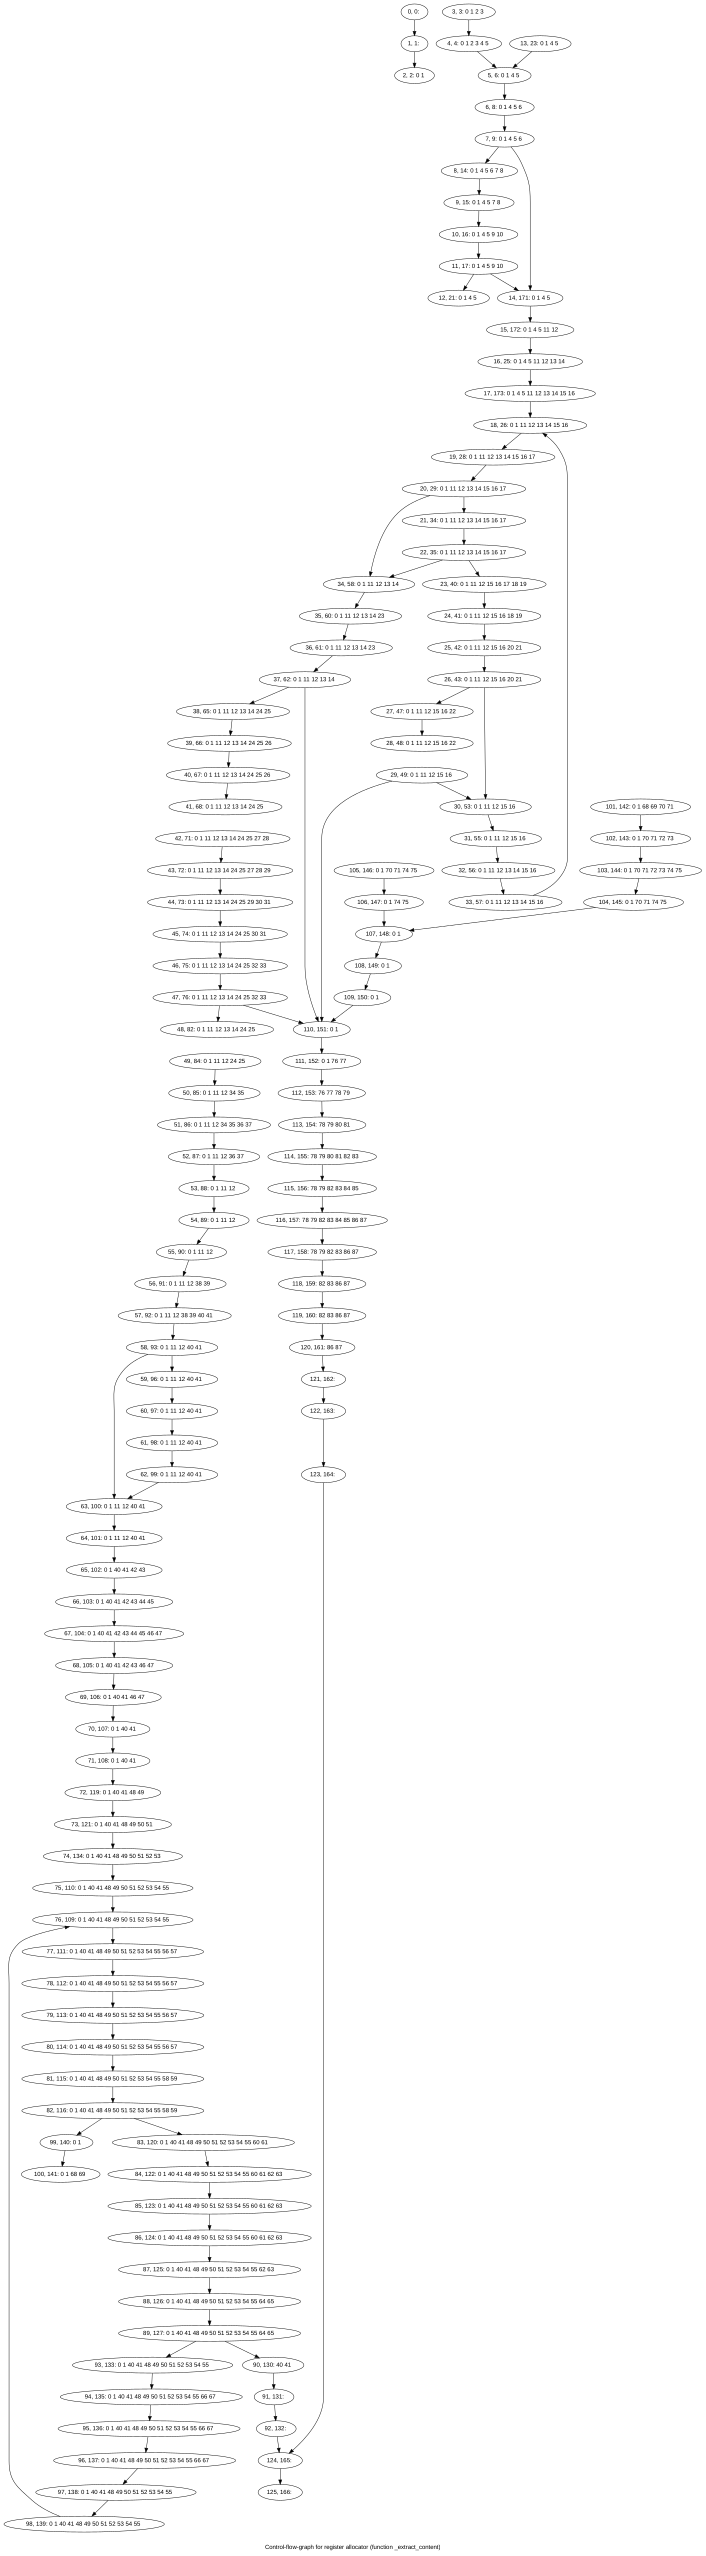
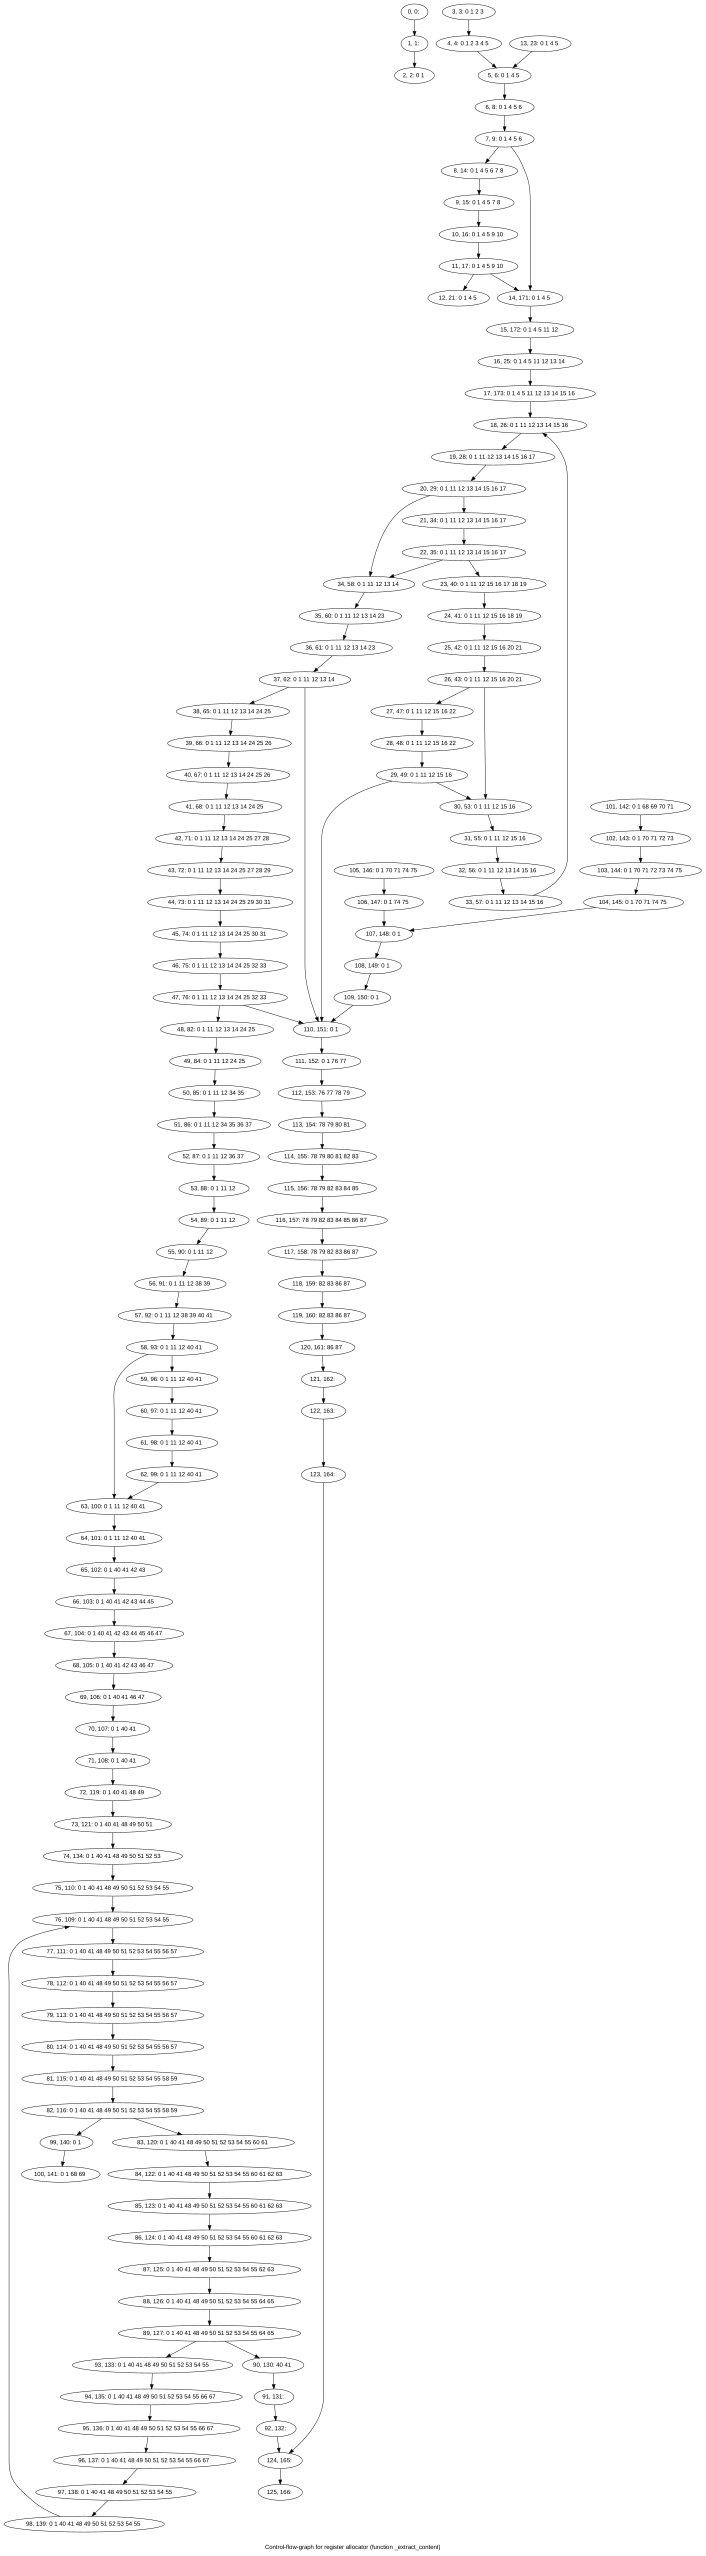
  digraph {
    fontname="Liberation Sans"
    label="Control-flow-graph for register allocator (function _extract_content)"
    node [fontname="Liberation Sans"]
    edge [fontname="Liberation Sans"]
    n1 [label="0, 0: "]
    n2 [label="1, 1: "]
    n3 [label="2, 2: 0 1 "]
    n4 [label="3, 3: 0 1 2 3 "]
    n5 [label="4, 4: 0 1 2 3 4 5 "]
    n6 [label="5, 6: 0 1 4 5 "]
    n7 [label="6, 8: 0 1 4 5 6 "]
    n8 [label="7, 9: 0 1 4 5 6 "]
    n9 [label="8, 14: 0 1 4 5 6 7 8 "]
    n10 [label="14, 171: 0 1 4 5 "]
    n11 [label="9, 15: 0 1 4 5 7 8 "]
    n12 [label="15, 172: 0 1 4 5 11 12 "]
    n13 [label="10, 16: 0 1 4 5 9 10 "]
    n14 [label="11, 17: 0 1 4 5 9 10 "]
    n15 [label="12, 21: 0 1 4 5 "]
    n16 [label="13, 23: 0 1 4 5 "]
    n17 [label="16, 25: 0 1 4 5 11 12 13 14 "]
    n18 [label="17, 173: 0 1 4 5 11 12 13 14 15 16 "]
    n19 [label="18, 26: 0 1 11 12 13 14 15 16 "]
    n20 [label="19, 28: 0 1 11 12 13 14 15 16 17 "]
    n21 [label="20, 29: 0 1 11 12 13 14 15 16 17 "]
    n22 [label="21, 34: 0 1 11 12 13 14 15 16 17 "]
    n23 [label="34, 58: 0 1 11 12 13 14 "]
    n24 [label="22, 35: 0 1 11 12 13 14 15 16 17 "]
    n25 [label="35, 60: 0 1 11 12 13 14 23 "]
    n26 [label="23, 40: 0 1 11 12 15 16 17 18 19 "]
    n27 [label="24, 41: 0 1 11 12 15 16 18 19 "]
    n28 [label="25, 42: 0 1 11 12 15 16 20 21 "]
    n29 [label="26, 43: 0 1 11 12 15 16 20 21 "]
    n30 [label="27, 47: 0 1 11 12 15 16 22 "]
    n31 [label="30, 53: 0 1 11 12 15 16 "]
    n32 [label="28, 48: 0 1 11 12 15 16 22 "]
    n33 [label="31, 55: 0 1 11 12 15 16 "]
    n34 [label="29, 49: 0 1 11 12 15 16 "]
    n35 [label="110, 151: 0 1 "]
    n36 [label="111, 152: 0 1 76 77 "]
    n37 [label="32, 56: 0 1 11 12 13 14 15 16 "]
    n38 [label="33, 57: 0 1 11 12 13 14 15 16 "]
    n39 [label="36, 61: 0 1 11 12 13 14 23 "]
    n40 [label="37, 62: 0 1 11 12 13 14 "]
    n41 [label="38, 65: 0 1 11 12 13 14 24 25 "]
    n42 [label="39, 66: 0 1 11 12 13 14 24 25 26 "]
    n43 [label="40, 67: 0 1 11 12 13 14 24 25 26 "]
    n44 [label="41, 68: 0 1 11 12 13 14 24 25 "]
    n45 [label="42, 71: 0 1 11 12 13 14 24 25 27 28 "]
    n46 [label="43, 72: 0 1 11 12 13 14 24 25 27 28 29 "]
    n47 [label="44, 73: 0 1 11 12 13 14 24 25 29 30 31 "]
    n48 [label="45, 74: 0 1 11 12 13 14 24 25 30 31 "]
    n49 [label="46, 75: 0 1 11 12 13 14 24 25 32 33 "]
    n50 [label="47, 76: 0 1 11 12 13 14 24 25 32 33 "]
    n51 [label="48, 82: 0 1 11 12 13 14 24 25 "]
    n52 [label="49, 84: 0 1 11 12 24 25 "]
    n53 [label="50, 85: 0 1 11 12 34 35 "]
    n54 [label="51, 86: 0 1 11 12 34 35 36 37 "]
    n55 [label="52, 87: 0 1 11 12 36 37 "]
    n56 [label="53, 88: 0 1 11 12 "]
    n57 [label="54, 89: 0 1 11 12 "]
    n58 [label="55, 90: 0 1 11 12 "]
    n59 [label="56, 91: 0 1 11 12 38 39 "]
    n60 [label="57, 92: 0 1 11 12 38 39 40 41 "]
    n61 [label="58, 93: 0 1 11 12 40 41 "]
    n62 [label="59, 96: 0 1 11 12 40 41 "]
    n63 [label="63, 100: 0 1 11 12 40 41 "]
    n64 [label="60, 97: 0 1 11 12 40 41 "]
    n65 [label="64, 101: 0 1 11 12 40 41 "]
    n66 [label="61, 98: 0 1 11 12 40 41 "]
    n67 [label="62, 99: 0 1 11 12 40 41 "]
    n68 [label="65, 102: 0 1 40 41 42 43 "]
    n69 [label="66, 103: 0 1 40 41 42 43 44 45 "]
    n70 [label="67, 104: 0 1 40 41 42 43 44 45 46 47 "]
    n71 [label="68, 105: 0 1 40 41 42 43 46 47 "]
    n72 [label="69, 106: 0 1 40 41 46 47 "]
    n73 [label="70, 107: 0 1 40 41 "]
    n74 [label="71, 108: 0 1 40 41 "]
    n75 [label="72, 119: 0 1 40 41 48 49 "]
    n76 [label="73, 121: 0 1 40 41 48 49 50 51 "]
    n77 [label="74, 134: 0 1 40 41 48 49 50 51 52 53 "]
    n78 [label="75, 110: 0 1 40 41 48 49 50 51 52 53 54 55 "]
    n79 [label="76, 109: 0 1 40 41 48 49 50 51 52 53 54 55 "]
    n80 [label="77, 111: 0 1 40 41 48 49 50 51 52 53 54 55 56 57 "]
    n81 [label="78, 112: 0 1 40 41 48 49 50 51 52 53 54 55 56 57 "]
    n82 [label="79, 113: 0 1 40 41 48 49 50 51 52 53 54 55 56 57 "]
    n83 [label="80, 114: 0 1 40 41 48 49 50 51 52 53 54 55 56 57 "]
    n84 [label="81, 115: 0 1 40 41 48 49 50 51 52 53 54 55 58 59 "]
    n85 [label="82, 116: 0 1 40 41 48 49 50 51 52 53 54 55 58 59 "]
    n86 [label="83, 120: 0 1 40 41 48 49 50 51 52 53 54 55 60 61 "]
    n87 [label="99, 140: 0 1 "]
    n88 [label="84, 122: 0 1 40 41 48 49 50 51 52 53 54 55 60 61 62 63 "]
    n89 [label="100, 141: 0 1 68 69 "]
    n90 [label="85, 123: 0 1 40 41 48 49 50 51 52 53 54 55 60 61 62 63 "]
    n91 [label="86, 124: 0 1 40 41 48 49 50 51 52 53 54 55 60 61 62 63 "]
    n92 [label="87, 125: 0 1 40 41 48 49 50 51 52 53 54 55 62 63 "]
    n93 [label="88, 126: 0 1 40 41 48 49 50 51 52 53 54 55 64 65 "]
    n94 [label="89, 127: 0 1 40 41 48 49 50 51 52 53 54 55 64 65 "]
    n95 [label="90, 130: 40 41 "]
    n96 [label="93, 133: 0 1 40 41 48 49 50 51 52 53 54 55 "]
    n97 [label="91, 131: "]
    n98 [label="94, 135: 0 1 40 41 48 49 50 51 52 53 54 55 66 67 "]
    n99 [label="92, 132: "]
    n100 [label="124, 165: "]
    n101 [label="125, 166: "]
    n102 [label="95, 136: 0 1 40 41 48 49 50 51 52 53 54 55 66 67 "]
    n103 [label="96, 137: 0 1 40 41 48 49 50 51 52 53 54 55 66 67 "]
    n104 [label="97, 138: 0 1 40 41 48 49 50 51 52 53 54 55 "]
    n105 [label="98, 139: 0 1 40 41 48 49 50 51 52 53 54 55 "]
    n106 [label="101, 142: 0 1 68 69 70 71 "]
    n107 [label="102, 143: 0 1 70 71 72 73 "]
    n108 [label="103, 144: 0 1 70 71 72 73 74 75 "]
    n109 [label="104, 145: 0 1 70 71 74 75 "]
    n110 [label="107, 148: 0 1 "]
    n111 [label="105, 146: 0 1 70 71 74 75 "]
    n112 [label="106, 147: 0 1 74 75 "]
    n113 [label="108, 149: 0 1 "]
    n114 [label="109, 150: 0 1 "]
    n115 [label="112, 153: 76 77 78 79 "]
    n116 [label="113, 154: 78 79 80 81 "]
    n117 [label="114, 155: 78 79 80 81 82 83 "]
    n118 [label="115, 156: 78 79 82 83 84 85 "]
    n119 [label="116, 157: 78 79 82 83 84 85 86 87 "]
    n120 [label="117, 158: 78 79 82 83 86 87 "]
    n121 [label="118, 159: 82 83 86 87 "]
    n122 [label="119, 160: 82 83 86 87 "]
    n123 [label="120, 161: 86 87 "]
    n124 [label="121, 162: "]
    n125 [label="122, 163: "]
    n126 [label="123, 164: "]
    n1 -> n2
    n2 -> n3
    n4 -> n5
    n5 -> n6
    n6 -> n7
    n7 -> n8
    n8 -> n9
    n8 -> n10
    n9 -> n11
    n10 -> n12
    n11 -> n13
    n12 -> n17
    n13 -> n14
    n14 -> n10
    n14 -> n15
    n16 -> n6
    n17 -> n18
    n18 -> n19
    n19 -> n20
    n20 -> n21
    n21 -> n22
    n21 -> n23
    n22 -> n24
    n23 -> n25
    n24 -> n23
    n24 -> n26
    n25 -> n39
    n26 -> n27
    n27 -> n28
    n28 -> n29
    n29 -> n30
    n29 -> n31
    n30 -> n32
    n31 -> n33
+   n32 -> n34
    n33 -> n37
    n34 -> n31
    n34 -> n35
    n35 -> n36
    n36 -> n115
    n37 -> n38
    n38 -> n19
    n39 -> n40
    n40 -> n35
    n40 -> n41
    n41 -> n42
    n42 -> n43
    n43 -> n44
+   n44 -> n45
    n45 -> n46
    n46 -> n47
    n47 -> n48
    n48 -> n49
    n49 -> n50
    n50 -> n35
    n50 -> n51
+   n51 -> n52
    n52 -> n53
    n53 -> n54
    n54 -> n55
    n55 -> n56
    n56 -> n57
    n57 -> n58
    n58 -> n59
    n59 -> n60
    n60 -> n61
    n61 -> n62
    n61 -> n63
    n62 -> n64
    n63 -> n65
    n64 -> n66
    n65 -> n68
    n66 -> n67
    n67 -> n63
    n68 -> n69
    n69 -> n70
    n70 -> n71
    n71 -> n72
    n72 -> n73
    n73 -> n74
    n74 -> n75
    n75 -> n76
    n76 -> n77
    n77 -> n78
    n78 -> n79
    n79 -> n80
    n80 -> n81
    n81 -> n82
    n82 -> n83
    n83 -> n84
    n84 -> n85
    n85 -> n86
    n85 -> n87
    n86 -> n88
    n87 -> n89
    n88 -> n90
    n90 -> n91
    n91 -> n92
    n92 -> n93
    n93 -> n94
    n94 -> n95
    n94 -> n96
    n95 -> n97
    n96 -> n98
    n97 -> n99
    n98 -> n102
    n99 -> n100
    n100 -> n101
    n102 -> n103
    n103 -> n104
    n104 -> n105
    n105 -> n79
    n106 -> n107
    n107 -> n108
    n108 -> n109
    n109 -> n110
    n110 -> n113
    n111 -> n112
    n112 -> n110
    n113 -> n114
    n114 -> n35
    n115 -> n116
    n116 -> n117
    n117 -> n118
    n118 -> n119
    n119 -> n120
    n120 -> n121
    n121 -> n122
    n122 -> n123
    n123 -> n124
    n124 -> n125
    n125 -> n126
    n126 -> n100
  }
